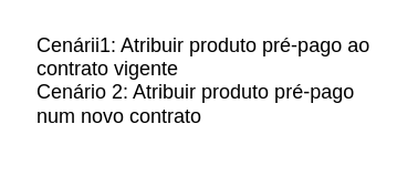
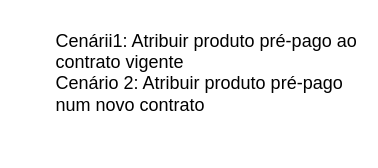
  <mxCell id="0" />
  <mxCell id="1" parent="0" />
- <mxCell id="2" value="Cenárii1: Atribuir produto pré-pago ao contrato vigente&lt;div&gt;Cenário 2: Atribuir produto pré-pago num novo contrato&lt;br&gt;&lt;div&gt;&lt;br&gt;&lt;/div&gt;&lt;/div&gt;" style="text;html=1;align=left;verticalAlign=middle;whiteSpace=wrap;rounded=0;" vertex="1" parent="1"><mxGeometry x="20" y="20" width="210" height="70" as="geometry" /></mxCell>
+ <mxCell id="2" value="Cenárii1: Atribuir produto pré-pago ao contrato vigente&lt;div&gt;Cenário 2: Atribuir produto pré-pago num novo contrato&lt;br&gt;&lt;div&gt;&lt;br&gt;&lt;/div&gt;&lt;/div&gt;" style="text;html=1;align=left;verticalAlign=middle;whiteSpace=wrap;rounded=0;" vertex="1" parent="1"><mxGeometry x="35" y="20" width="210" height="70" as="geometry" /></mxCell>
